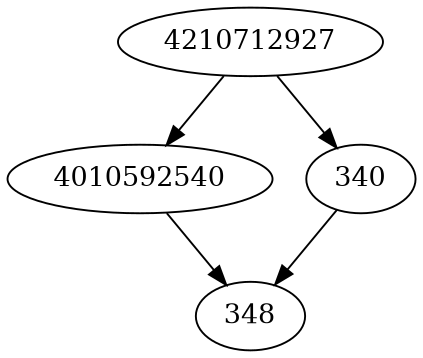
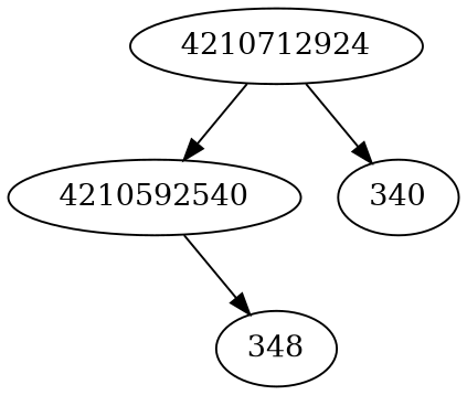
  strict digraph {
-   4210712924 [label=4210712927]
-   4210592540 [label=4010592540]
+   4210712924
+   4210592540
    340
    n4 [label=348]
    4210712924 -> 4210592540
    4210712924 -> 340
    4210592540 -> n4
-   340 -> n4
  }
